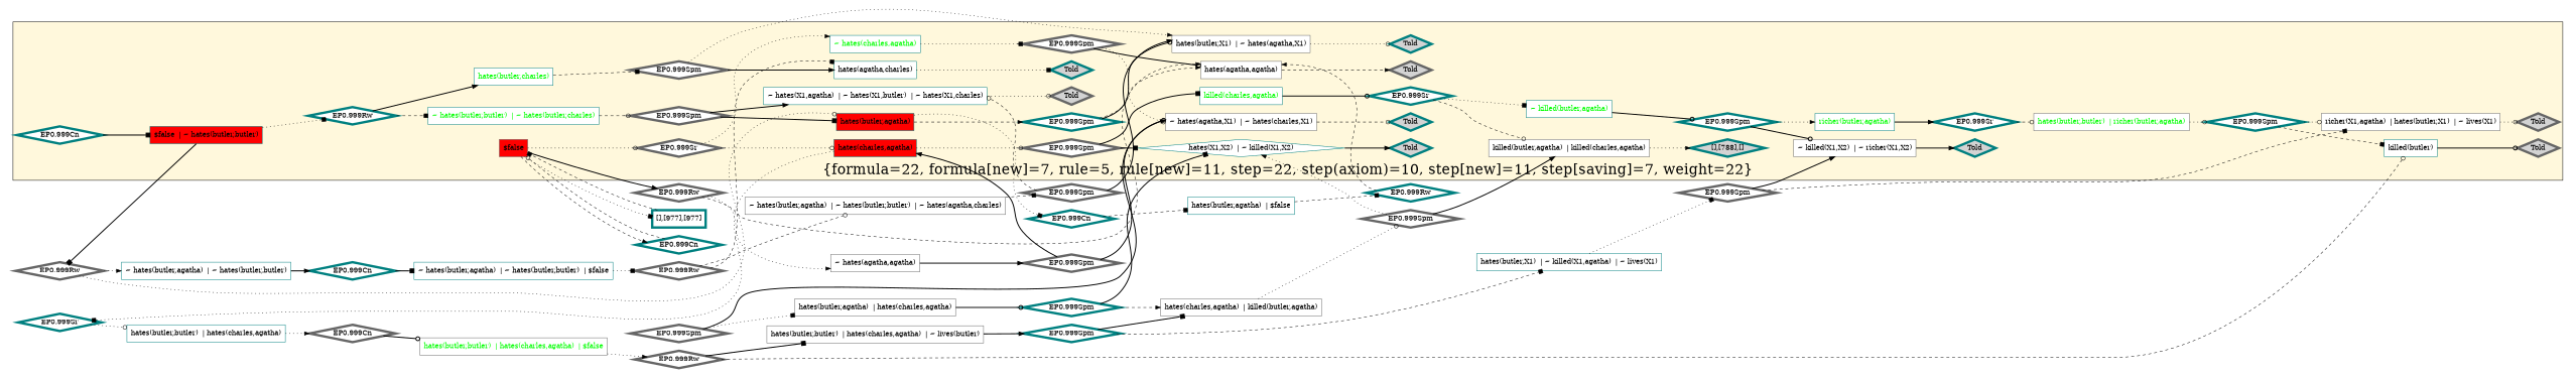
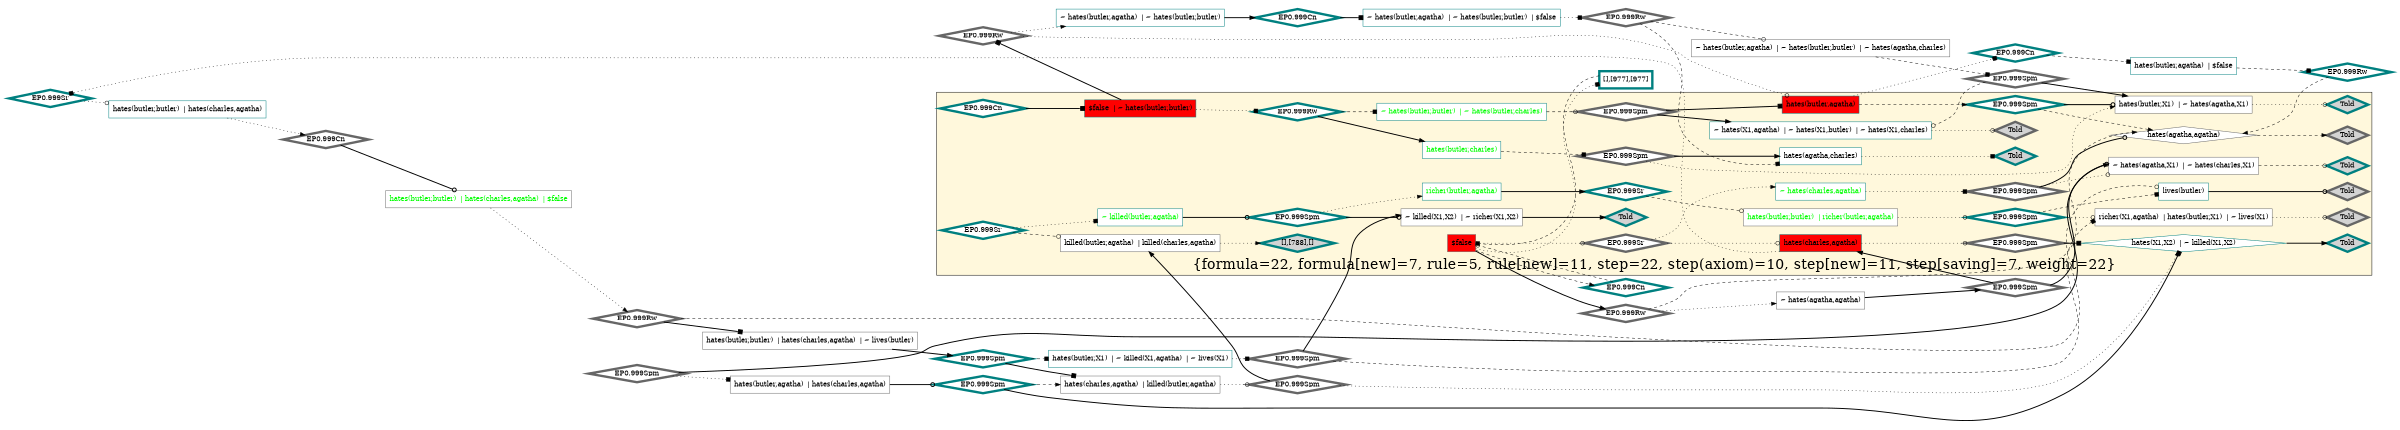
  digraph {
    rankdir=LR
    node [color=teal fillcolor=white shape=diamond style=filled penwidth=5]
    edge [arrowhead=normal style=bold]
    n1 [color=gray40 label="richer(X1,agatha)  | hates(butler,X1)  | ~ lives(X1)" shape=box penwidth=""]
    n2 [color=gray40 label="~ hates(agatha,X1)  | ~ hates(charles,X1)" shape=box penwidth=""]
    n3 [color=gray40 label="killed(butler,agatha)  | killed(charles,agatha)" shape=box penwidth=""]
    n4 [fillcolor=red label="hates(charles,agatha)" shape=box penwidth=""]
    n5 [label="hates(X1,X2)  | ~ killed(X1,X2)" penwidth=""]
    n6 [fontcolor=green label="richer(butler,agatha)" shape=box penwidth=""]
    n7 [fontcolor=green label="~ hates(butler,butler)  | ~ hates(butler,charles)" shape=box penwidth=""]
    n8 [fillcolor=red label="$false  | ~ hates(butler,butler)" shape=box penwidth=""]
-   n9 [label="killed(butler)" shape=box penwidth=""]
+   n9 [label="lives(butler)" shape=box penwidth=""]
    n10 [color=gray40 fillcolor=red label="$false" shape=box penwidth=""]
    n11 [fontcolor=green label="hates(butler,charles)" shape=box penwidth=""]
    n12 [color=gray40 label="hates(butler,X1)  | ~ hates(agatha,X1)" shape=box penwidth=""]
    n13 [label="hates(agatha,charles)" shape=box penwidth=""]
    n14 [fontcolor=green label="~ killed(butler,agatha)" shape=box penwidth=""]
    n15 [color=gray40 label="~ killed(X1,X2)  | ~ richer(X1,X2)" shape=box penwidth=""]
    n16 [fontcolor=green label="~ hates(charles,agatha)" shape=box penwidth=""]
    n17 [fillcolor=red label="hates(butler,agatha)" shape=box penwidth=""]
-   n18 [color=gray40 label="hates(agatha,agatha)" shape=box penwidth=""]
+   n18 [color=gray40 label="hates(agatha,agatha)" penwidth=""]
    n19 [label="~ hates(X1,agatha)  | ~ hates(X1,butler)  | ~ hates(X1,charles)" shape=box penwidth=""]
-   n20 [fontcolor=green label="killed(charles,agatha)" shape=box penwidth=""]
    n21 [color=gray40 fontcolor=green label="hates(butler,butler)  | richer(butler,agatha)" shape=box penwidth=""]
    n22 [label="EP0.999Rw"]
    n23 [color=gray40 fillcolor=lightgrey label=Told]
    n24 [color=gray40 label="EP0.999Sr"]
    n25 [color=gray40 fillcolor=lightgrey label=Told]
    n26 [fillcolor=lightgrey label=Told]
    n27 [fillcolor=lightgrey label="[],[788],[]"]
    n28 [color=gray40 fillcolor=lightgrey label=Told]
    n29 [color=gray40 label="EP0.999Spm"]
    n30 [fillcolor=lightgrey label=Told]
    n31 [label="EP0.999Spm"]
    n32 [label="EP0.999Sr"]
    n33 [color=gray40 label="EP0.999Spm"]
    n34 [label="EP0.999Spm"]
    n35 [fillcolor=lightgrey label=Told]
    n36 [color=gray40 fillcolor=lightgrey label=Told]
    n37 [color=gray40 label="EP0.999Spm"]
    n38 [label="EP0.999Cn"]
    n39 [label="EP0.999Sr"]
    n40 [color=gray40 label="EP0.999Spm"]
    n41 [label="EP0.999Spm"]
    n42 [fillcolor=lightgrey label=Told]
    n43 [fillcolor=lightgrey label=Told]
    n44 [label="EP0.999Sr"]
    n45 [color=gray40 label="EP0.999Rw"]
    n46 [label="EP0.999Cn"]
    n47 [color=gray40 label="EP0.999Rw"]
    n48 [label="[],[977],[977]" shape=box]
    n49 [label="EP0.999Cn"]
    n50 [label="hates(butler,butler)  | hates(charles,agatha)" shape=box penwidth=""]
    n51 [label="~ hates(butler,agatha)  | ~ hates(butler,butler)" shape=box penwidth=""]
    n52 [color=gray40 label="hates(butler,butler)  | hates(charles,agatha)  | ~ lives(butler)" shape=box penwidth=""]
    n53 [label="EP0.999Spm"]
    n54 [color=gray40 label="hates(charles,agatha)  | killed(butler,agatha)" shape=box penwidth=""]
    n55 [label="hates(butler,X1)  | ~ killed(X1,agatha)  | ~ lives(X1)" shape=box penwidth=""]
    n56 [color=gray40 label="~ hates(agatha,agatha)" shape=box penwidth=""]
    n57 [color=gray40 label="~ hates(butler,agatha)  | ~ hates(butler,butler)  | ~ hates(agatha,charles)" shape=box penwidth=""]
    n58 [color=gray40 label="EP0.999Spm"]
    n59 [label="~ hates(butler,agatha)  | ~ hates(butler,butler)  | $false" shape=box penwidth=""]
    n60 [color=gray40 label="EP0.999Rw"]
    n61 [color=gray40 label="EP0.999Spm"]
    n62 [label="hates(butler,agatha)  | $false" shape=box penwidth=""]
    n63 [label="EP0.999Rw"]
    n64 [color=gray40 label="EP0.999Spm"]
    n65 [color=gray40 label="hates(butler,agatha)  | hates(charles,agatha)" shape=box penwidth=""]
    n66 [label="EP0.999Spm"]
    n67 [color=gray40 label="EP0.999Spm"]
    n68 [color=gray40 label="EP0.999Cn"]
    n69 [color=gray40 fontcolor=green label="hates(butler,butler)  | hates(charles,agatha)  | $false" shape=box penwidth=""]
    n70 [color=gray40 label="EP0.999Spm"]
    n71 [color=gray40 label="EP0.999Rw"]
    n72 [label="EP0.999Cn"]
    subgraph cluster_1 {
      fillcolor=cornsilk
      fontsize=30
      label="{formula=22, formula[new]=7, rule=5, rule[new]=11, step=22, step(axiom)=10, step[new]=11, step[saving]=7, weight=22}"
      labelloc=b
      style=filled
      n1
      n2
      n3
      n4
      n5
      n6
      n7
      n8
      n9
      n10
      n11
      n12
      n13
      n14
      n15
      n16
      n17
      n18
      n19
-     n20
      n21
      n22
      n23
      n24
      n25
      n26
      n27
      n28
      n29
      n30
      n31
      n32
      n33
      n34
      n35
      n36
      n37
      n38
      n39
      n40
      n41
      n42
      n43
    }
    n1 -> n25 [arrowhead=odot style=dotted]
    n2 -> n35 [arrowhead=odot style=dashed]
    n3 -> n27 [style=dotted]
    n4 -> n29 [arrowhead=odot style=dotted]
    n4 -> n44 [arrowhead=box style=dotted]
    n5 -> n26
    n6 -> n39
    n7 -> n37 [arrowhead=odot style=dashed]
    n8 -> n22 [arrowhead=box style=dotted]
    n8 -> n45 [arrowhead=box]
    n9 -> n36 [arrowhead=odot]
    n10 -> n24 [arrowhead=odot style=dotted]
    n10 -> n46 [style=dashed]
    n10 -> n47
    n10 -> n48 [arrowhead=box style=dotted]
    n11 -> n40 [arrowhead=box style=dashed]
    n12 -> n30 [arrowhead=odot style=dotted]
    n13 -> n42 [arrowhead=box style=dotted]
    n14 -> n31 [arrowhead=odot]
    n15 -> n43
    n16 -> n33 [arrowhead=box style=dotted]
    n17 -> n34 [style=dashed]
    n17 -> n49 [arrowhead=box style=dotted]
    n18 -> n23 [style=dashed]
    n19 -> n28 [arrowhead=odot style=dotted]
-   n20 -> n32 [arrowhead=odot]
    n21 -> n41 [arrowhead=odot style=dotted]
    n22 -> n7 [arrowhead=box style=dashed]
    n22 -> n11
    n24 -> n4 [arrowhead=odot style=dotted]
    n24 -> n16 [style=dotted]
    n29 -> n5 [arrowhead=box]
-   n29 -> n20 [arrowhead=box]
    n31 -> n6 [style=dotted]
    n31 -> n15 [arrowhead=odot]
    n32 -> n3 [arrowhead=odot style=dashed]
    n32 -> n14 [arrowhead=box style=dotted]
    n33 -> n2 [arrowhead=odot style=dotted]
    n33 -> n18 [arrowhead=odot]
    n34 -> n12 [arrowhead=odot]
    n34 -> n18 [style=dashed]
    n37 -> n17 [arrowhead=box]
    n37 -> n19
    n38 -> n8 [arrowhead=box]
    n39 -> n21 [arrowhead=odot style=dashed]
    n40 -> n12 [style=dotted]
    n40 -> n13
    n41 -> n1 [arrowhead=odot style=dotted]
    n41 -> n9 [arrowhead=box style=dashed]
    n44 -> n50 [arrowhead=odot style=dotted]
    n45 -> n17 [arrowhead=odot style=dotted]
    n45 -> n51 [style=dotted]
    n46 -> n10 [arrowhead=odot style=dashed]
    n47 -> n18 [style=dashed]
    n47 -> n56 [style=dotted]
    n48 -> n10 [arrowhead=box style=dashed]
    n49 -> n62 [arrowhead=box style=dashed]
    n50 -> n68 [style=dotted]
    n51 -> n72
    n52 -> n53
    n53 -> n54 [arrowhead=box]
    n53 -> n55 [arrowhead=box style=dashed]
    n54 -> n64 [arrowhead=odot style=dotted]
    n55 -> n67 [arrowhead=box style=dotted]
    n56 -> n61
    n57 -> n58 [arrowhead=box style=dashed]
    n58 -> n12
    n58 -> n19 [arrowhead=odot style=dashed]
    n59 -> n60 [arrowhead=box style=dotted]
    n60 -> n13 [arrowhead=box style=dashed]
    n60 -> n57 [arrowhead=odot style=dashed]
    n61 -> n2
    n61 -> n4
    n62 -> n63 [arrowhead=box style=dashed]
    n63 -> n18 [style=dashed]
    n64 -> n3
    n64 -> n5 [style=dotted]
    n65 -> n66 [arrowhead=odot]
    n66 -> n5 [arrowhead=box]
    n66 -> n54 [style=dashed]
    n67 -> n1 [arrowhead=box style=dashed]
    n67 -> n15
    n68 -> n69 [arrowhead=odot]
    n69 -> n71 [style=dotted]
    n70 -> n2 [arrowhead=odot]
    n70 -> n65 [arrowhead=box style=dotted]
    n71 -> n9 [arrowhead=odot style=dashed]
    n71 -> n52 [arrowhead=box]
    n72 -> n59 [arrowhead=box]
  }
